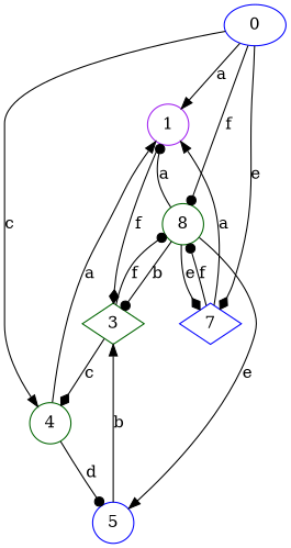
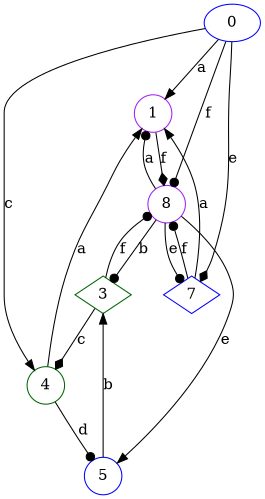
  strict digraph {
    node [color=blue shape=circle]
    edge [arrowhead=dot]
    1 [color=purple]
-   8 [color=darkgreen]
+   8 [color=purple]
    3 [color=darkgreen shape=diamond]
    5
    7 [shape=diamond]
    4 [color=darkgreen]
    0 [shape=ellipse]
-   1 -> 3 [arrowhead=diamond label=f]
+   1 -> 8 [arrowhead=diamond label=f]
    8 -> 1 [label=a]
    8 -> 3 [label=b]
    8 -> 5 [arrowhead=normal label=e]
-   8 -> 7 [arrowhead=diamond label=e]
+   8 -> 7 [label=e]
    3 -> 8 [label=f]
    3 -> 4 [arrowhead=diamond label=c]
    5 -> 3 [arrowhead=normal label=b]
    7 -> 1 [arrowhead=normal label=a]
    7 -> 8 [label=f]
    4 -> 1 [arrowhead=normal label=a]
    4 -> 5 [label=d]
    0 -> 1 [arrowhead=normal label=a]
    0 -> 8 [label=f]
    0 -> 7 [arrowhead=diamond label=e]
    0 -> 4 [arrowhead=normal label=c]
  }
